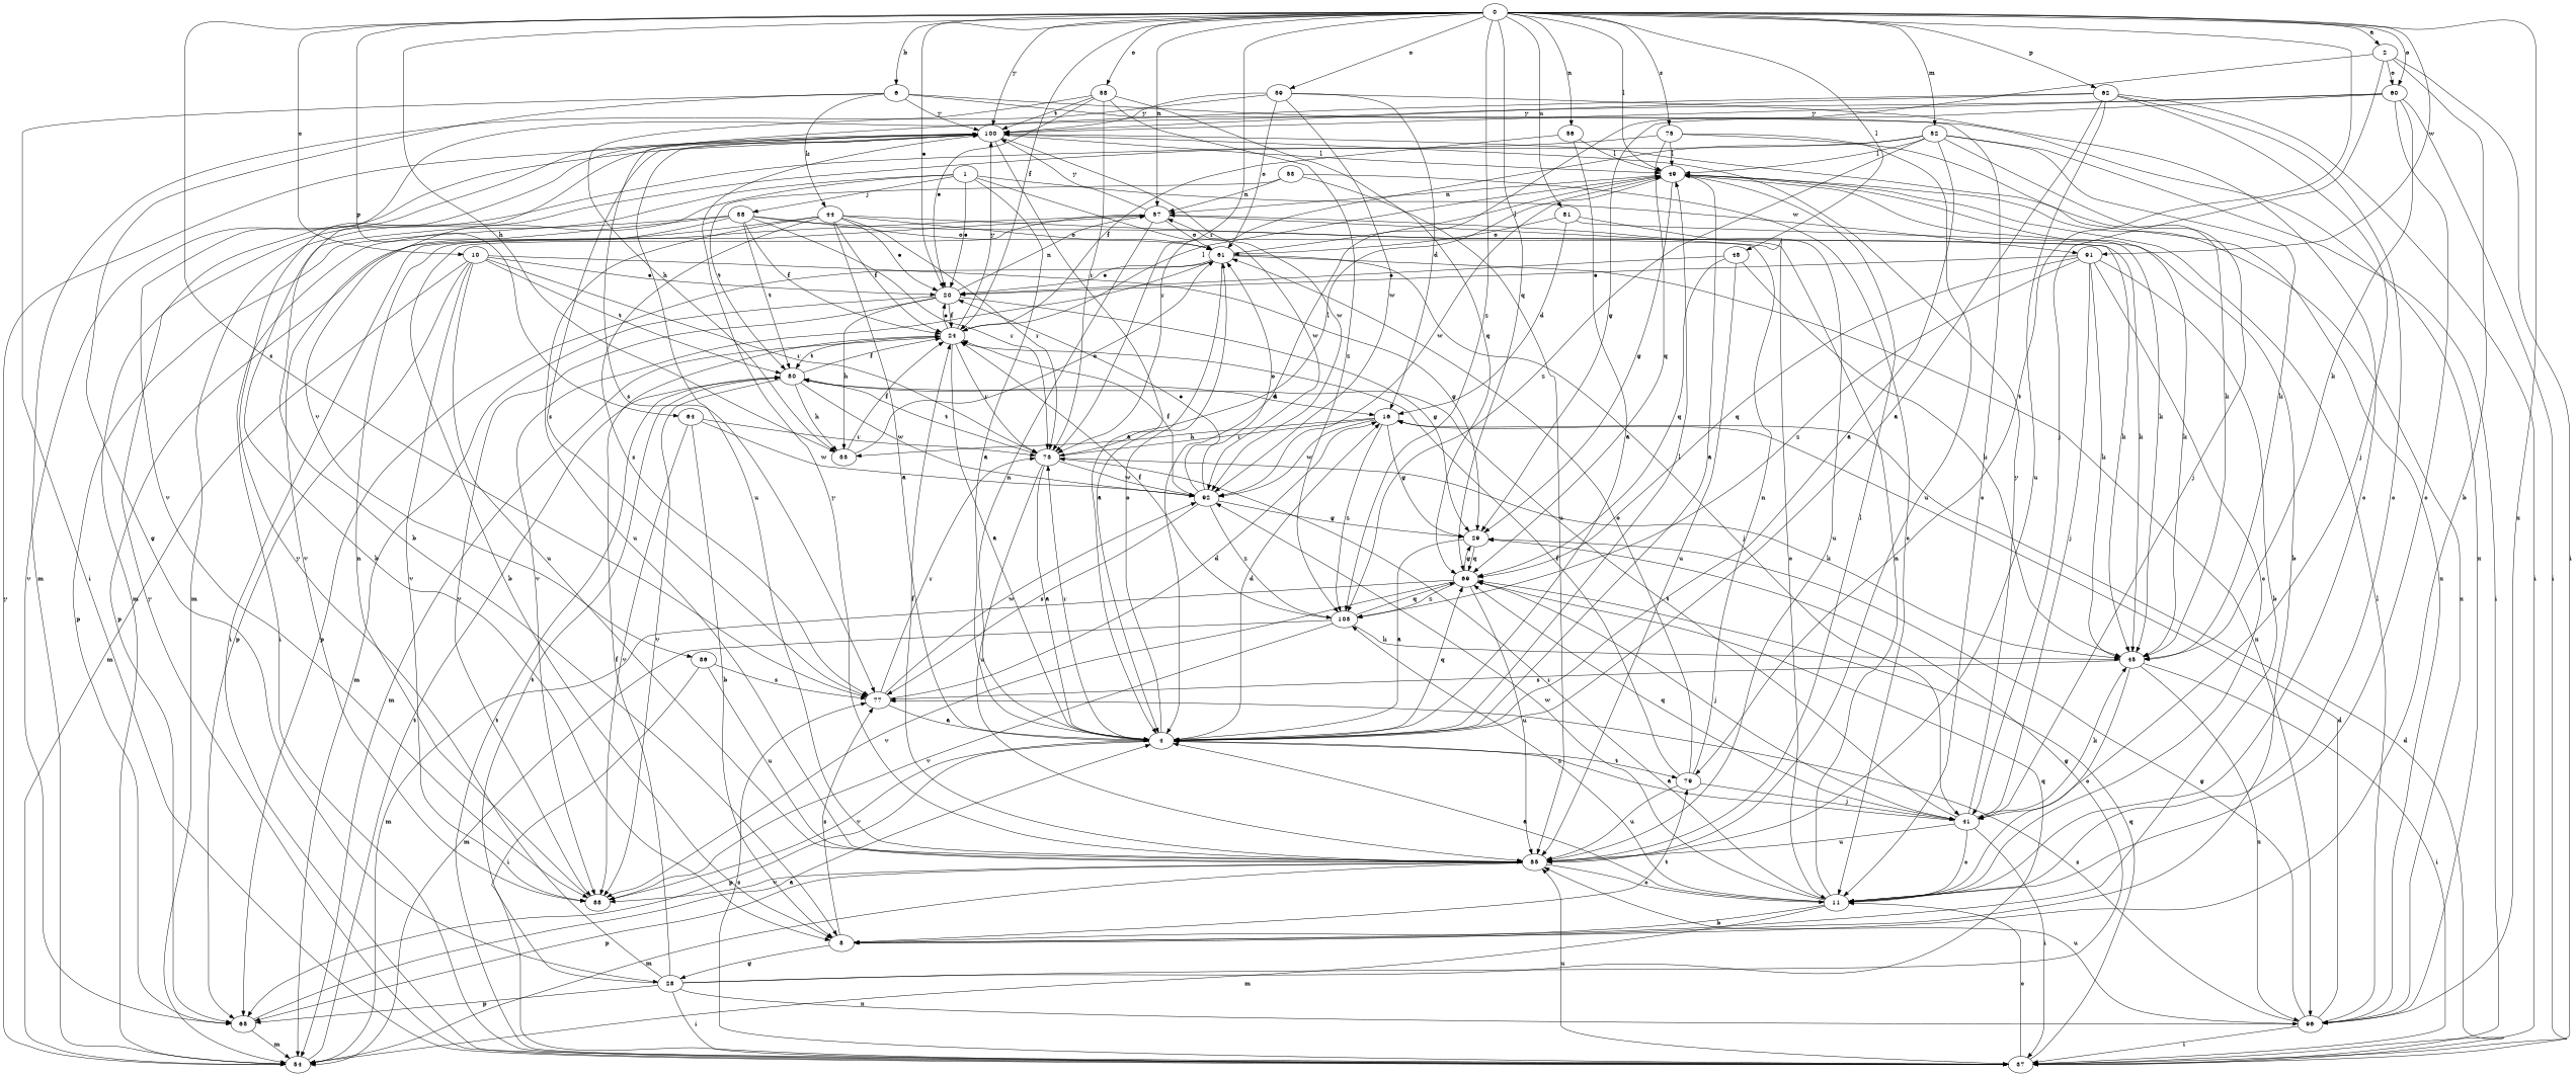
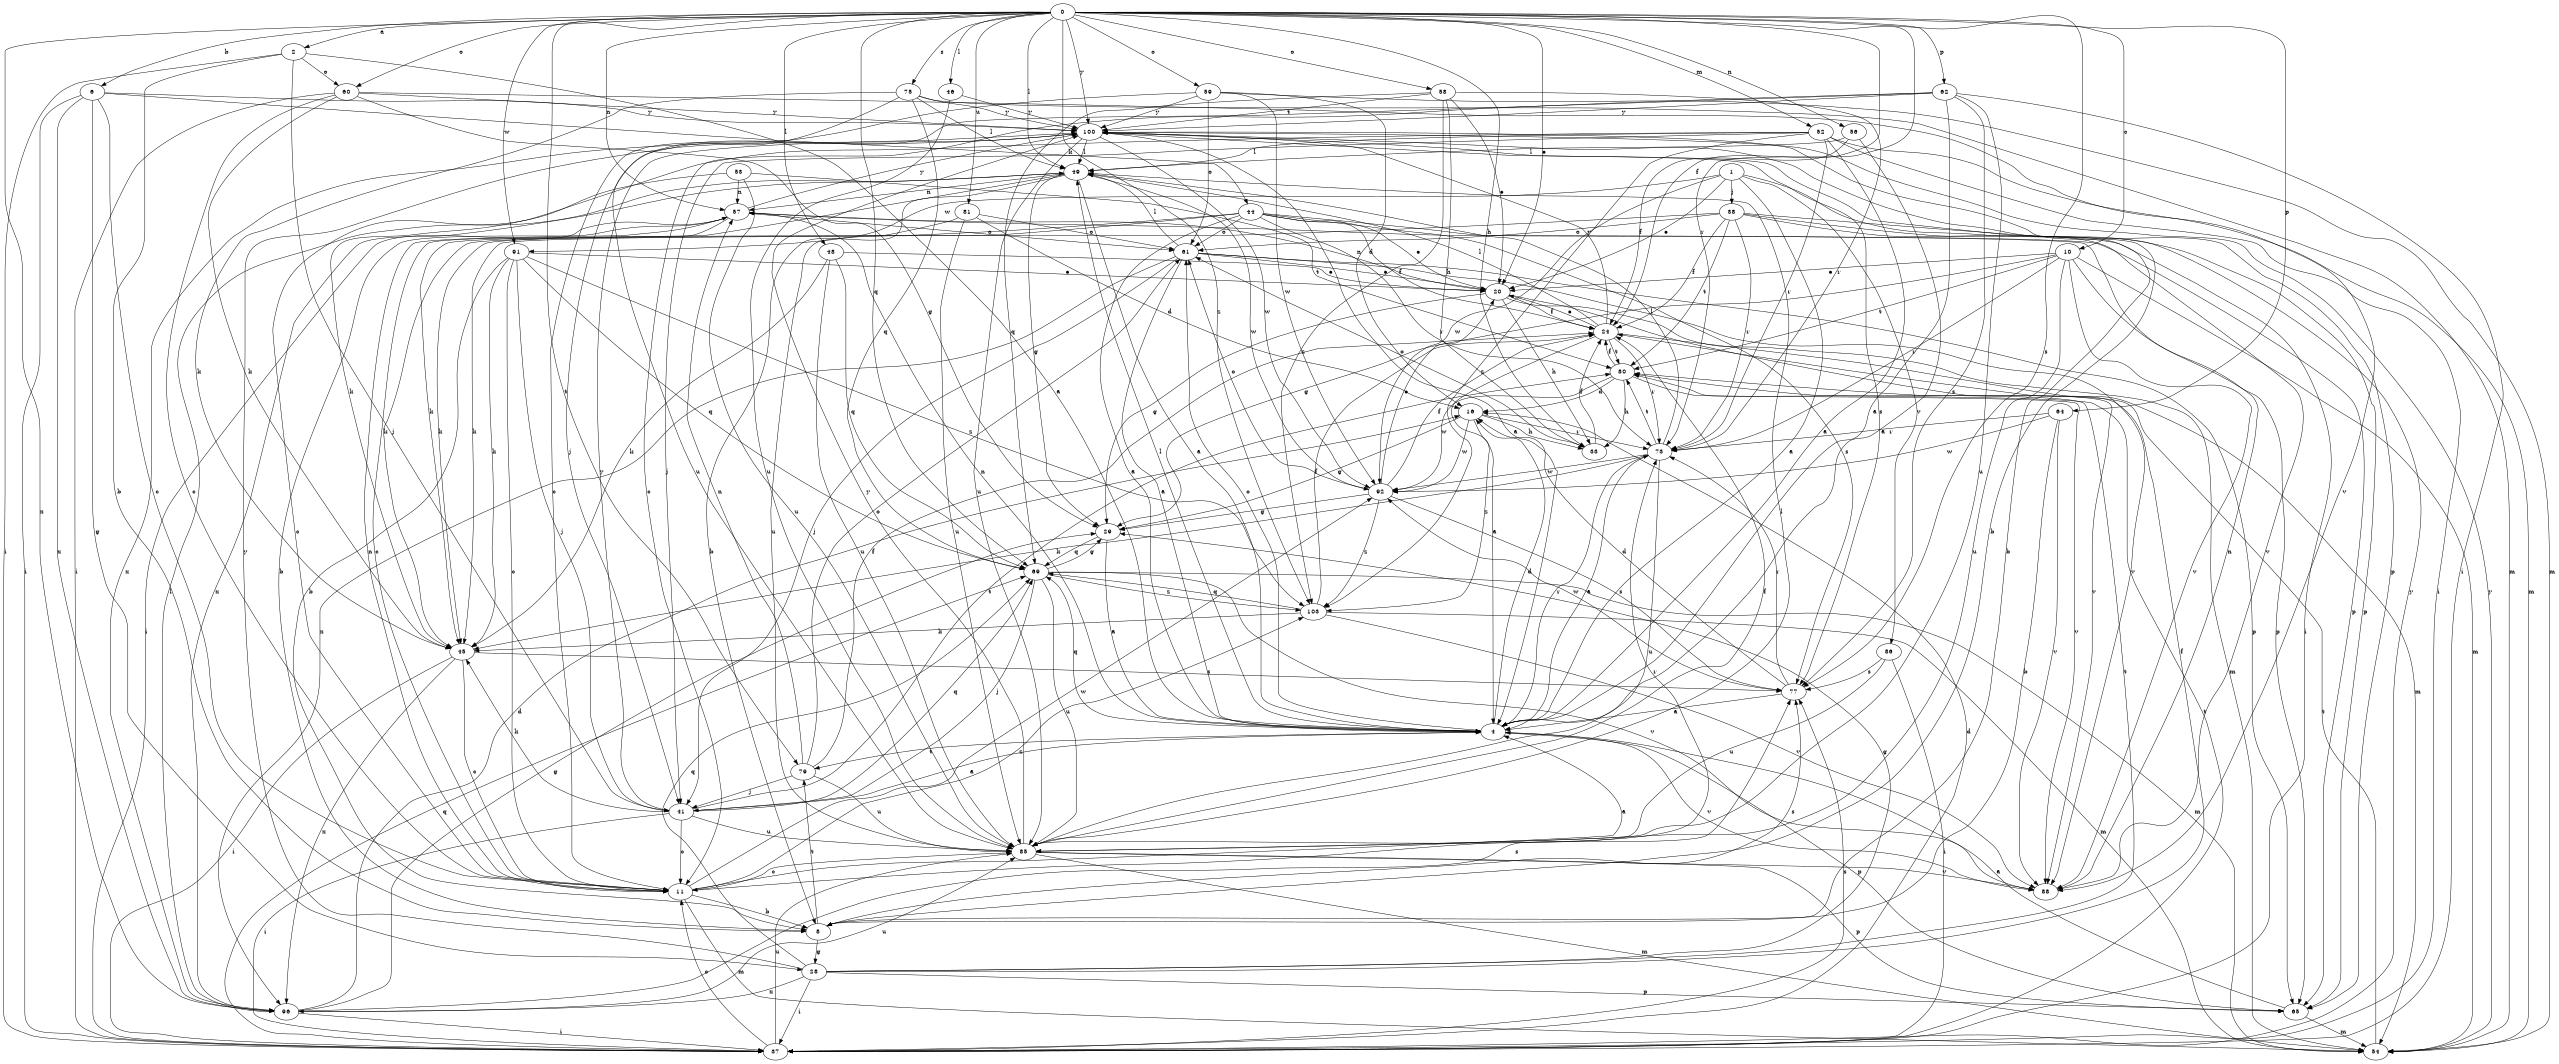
  strict digraph {
    0
    2
    6
    10
    20
    24
    33
+   46
    48
    49
    52
    56
    57
    58
    59
    60
    62
    64
    69
    73
    75
    77
    79
    81
    91
    96
    100
    103
    4
    8
    37
    41
    11
    28
    44
    65
    88
    29
    54
    80
    85
    61
    45
    92
    53
    16
    1
    38
    86
    0 -> 2 [label=a]
    0 -> 6 [label=b]
    0 -> 10 [label=c]
    0 -> 20 [label=e]
    0 -> 24 [label=f]
    0 -> 33 [label=h]
+   0 -> 46 [label=l]
    0 -> 48 [label=l]
    0 -> 49 [label=l]
    0 -> 52 [label=m]
    0 -> 56 [label=n]
    0 -> 57 [label=n]
    0 -> 58 [label=o]
    0 -> 59 [label=o]
    0 -> 60 [label=o]
    0 -> 62 [label=p]
    0 -> 64 [label=p]
    0 -> 69 [label=q]
    0 -> 73 [label=r]
    0 -> 75 [label=s]
    0 -> 77 [label=s]
    0 -> 79 [label=t]
    0 -> 81 [label=u]
    0 -> 91 [label=w]
    0 -> 96 [label=x]
    0 -> 100 [label=y]
    0 -> 103 [label=z]
    2 -> 60 [label=o]
    2 -> 4 [label=a]
    2 -> 8 [label=b]
    2 -> 37 [label=i]
    2 -> 41 [label=j]
    6 -> 96 [label=x]
    6 -> 100 [label=y]
    6 -> 37 [label=i]
    6 -> 11 [label=c]
    6 -> 28 [label=g]
    6 -> 44 [label=k]
    10 -> 20 [label=e]
    10 -> 73 [label=r]
    10 -> 65 [label=p]
    10 -> 88 [label=v]
    10 -> 29 [label=g]
    10 -> 54 [label=m]
    10 -> 80 [label=t]
    10 -> 85 [label=u]
    20 -> 24 [label=f]
    20 -> 33 [label=h]
    20 -> 57 [label=n]
    20 -> 88 [label=v]
    20 -> 29 [label=g]
    20 -> 54 [label=m]
    24 -> 20 [label=e]
    24 -> 49 [label=l]
    24 -> 73 [label=r]
    24 -> 100 [label=y]
    24 -> 4 [label=a]
    24 -> 54 [label=m]
    24 -> 80 [label=t]
    33 -> 24 [label=f]
    33 -> 61 [label=o]
+   46 -> 100 [label=y]
+   46 -> 85 [label=u]
    48 -> 20 [label=e]
    48 -> 69 [label=q]
    48 -> 85 [label=u]
    48 -> 45 [label=k]
    49 -> 57 [label=n]
    49 -> 96 [label=x]
    49 -> 4 [label=a]
    49 -> 8 [label=b]
    49 -> 29 [label=g]
    49 -> 45 [label=k]
    49 -> 92 [label=w]
    52 -> 49 [label=l]
    52 -> 73 [label=r]
    52 -> 103 [label=z]
    52 -> 4 [label=a]
    52 -> 37 [label=i]
    52 -> 41 [label=j]
    52 -> 54 [label=m]
    52 -> 45 [label=k]
    56 -> 24 [label=f]
    56 -> 49 [label=l]
    56 -> 4 [label=a]
    57 -> 100 [label=y]
    57 -> 4 [label=n]
    57 -> 8 [label=b]
    57 -> 37 [label=i]
    57 -> 11 [label=c]
    57 -> 61 [label=o]
    58 -> 20 [label=e]
    58 -> 33 [label=h]
    58 -> 69 [label=q]
    58 -> 73 [label=r]
    58 -> 100 [label=t]
    58 -> 103 [label=z]
    59 -> 100 [label=y]
    59 -> 11 [label=c]
    59 -> 54 [label=m]
    59 -> 61 [label=o]
    59 -> 92 [label=w]
    59 -> 16 [label=d]
    60 -> 100 [label=y]
    60 -> 37 [label=i]
    60 -> 11 [label=c]
    60 -> 88 [label=v]
    60 -> 29 [label=g]
    60 -> 45 [label=k]
    62 -> 77 [label=s]
    62 -> 100 [label=y]
    62 -> 4 [label=a]
    62 -> 37 [label=i]
    62 -> 41 [label=j]
    62 -> 11 [label=c]
    62 -> 85 [label=u]
    64 -> 73 [label=r]
    64 -> 8 [label=b]
    64 -> 88 [label=v]
    64 -> 92 [label=w]
    69 -> 103 [label=z]
    69 -> 41 [label=j]
    69 -> 88 [label=v]
    69 -> 29 [label=g]
    69 -> 54 [label=m]
    69 -> 85 [label=u]
    73 -> 49 [label=l]
    73 -> 4 [label=a]
    73 -> 80 [label=t]
    73 -> 85 [label=u]
    73 -> 45 [label=k]
    73 -> 92 [label=w]
    75 -> 49 [label=l]
    75 -> 69 [label=q]
+   75 -> 100 [label=y]
    75 -> 54 [label=m]
    75 -> 85 [label=u]
    75 -> 45 [label=k]
    77 -> 73 [label=r]
    77 -> 4 [label=a]
    77 -> 92 [label=w]
    77 -> 16 [label=d]
    79 -> 24 [label=f]
    79 -> 57 [label=n]
    79 -> 41 [label=j]
    79 -> 85 [label=u]
    79 -> 61 [label=o]
    81 -> 85 [label=u]
    81 -> 61 [label=o]
    81 -> 45 [label=k]
    81 -> 16 [label=d]
    91 -> 20 [label=e]
    91 -> 69 [label=q]
    91 -> 103 [label=z]
    91 -> 8 [label=b]
    91 -> 41 [label=j]
    91 -> 11 [label=c]
    91 -> 45 [label=k]
    96 -> 49 [label=l]
    96 -> 77 [label=s]
    96 -> 37 [label=i]
    96 -> 29 [label=g]
    96 -> 85 [label=u]
    96 -> 16 [label=d]
    100 -> 49 [label=l]
    100 -> 77 [label=s]
    100 -> 96 [label=x]
    100 -> 4 [label=a]
    100 -> 8 [label=b]
-   100 -> 65 [label=v]
+   100 -> 65 [label=p]
    100 -> 85 [label=u]
    100 -> 92 [label=w]
    103 -> 24 [label=f]
    103 -> 69 [label=q]
    103 -> 88 [label=v]
    103 -> 54 [label=m]
    103 -> 45 [label=k]
    4 -> 49 [label=l]
    4 -> 69 [label=q]
    4 -> 73 [label=r]
    4 -> 79 [label=t]
    4 -> 65 [label=p]
    4 -> 88 [label=v]
    4 -> 61 [label=o]
    4 -> 16 [label=d]
    8 -> 77 [label=s]
    8 -> 79 [label=t]
    8 -> 28 [label=g]
    37 -> 69 [label=q]
    37 -> 77 [label=s]
    37 -> 100 [label=y]
    37 -> 11 [label=c]
    37 -> 80 [label=t]
    37 -> 85 [label=u]
    37 -> 16 [label=d]
    41 -> 69 [label=q]
    41 -> 100 [label=y]
    41 -> 4 [label=a]
    41 -> 37 [label=i]
    41 -> 11 [label=c]
    41 -> 80 [label=t]
    41 -> 85 [label=u]
    41 -> 45 [label=k]
    11 -> 57 [label=n]
    11 -> 73 [label=r]
    11 -> 103 [label=z]
    11 -> 4 [label=a]
    11 -> 8 [label=b]
    11 -> 54 [label=m]
    11 -> 92 [label=w]
    28 -> 24 [label=f]
    28 -> 69 [label=q]
    28 -> 96 [label=x]
    28 -> 100 [label=y]
    28 -> 37 [label=i]
    28 -> 65 [label=p]
    28 -> 29 [label=g]
    28 -> 80 [label=t]
    44 -> 20 [label=e]
    44 -> 24 [label=f]
    44 -> 73 [label=r]
    44 -> 77 [label=s]
    44 -> 4 [label=a]
    44 -> 65 [label=p]
    44 -> 85 [label=u]
    44 -> 61 [label=o]
    44 -> 45 [label=k]
    65 -> 4 [label=a]
    65 -> 54 [label=m]
    88 -> 57 [label=n]
    29 -> 69 [label=q]
    29 -> 4 [label=a]
    54 -> 100 [label=y]
    54 -> 80 [label=t]
    80 -> 24 [label=f]
    80 -> 33 [label=h]
    80 -> 88 [label=v]
    80 -> 92 [label=w]
    80 -> 16 [label=d]
    85 -> 24 [label=f]
    85 -> 49 [label=l]
    85 -> 100 [label=y]
    85 -> 11 [label=c]
    85 -> 65 [label=p]
    85 -> 88 [label=v]
    85 -> 54 [label=m]
    61 -> 20 [label=e]
    61 -> 49 [label=l]
    61 -> 96 [label=x]
    61 -> 4 [label=a]
    61 -> 41 [label=j]
    61 -> 65 [label=p]
    61 -> 88 [label=v]
    45 -> 77 [label=s]
    45 -> 96 [label=x]
    45 -> 37 [label=i]
    45 -> 11 [label=c]
    92 -> 20 [label=e]
    92 -> 24 [label=f]
    92 -> 77 [label=s]
    92 -> 103 [label=z]
    92 -> 29 [label=g]
    92 -> 61 [label=o]
    53 -> 57 [label=n]
    53 -> 11 [label=c]
    53 -> 80 [label=t]
    53 -> 85 [label=u]
    16 -> 33 [label=h]
    16 -> 73 [label=r]
    16 -> 103 [label=z]
    16 -> 29 [label=g]
    16 -> 92 [label=w]
    1 -> 20 [label=e]
    1 -> 91 [label=w]
    1 -> 4 [label=a]
    1 -> 8 [label=b]
    1 -> 92 [label=w]
    1 -> 38 [label=j]
    1 -> 86 [label=v]
    38 -> 24 [label=f]
    38 -> 73 [label=r]
    38 -> 37 [label=i]
    38 -> 65 [label=p]
    38 -> 88 [label=v]
    38 -> 80 [label=t]
    38 -> 61 [label=o]
    38 -> 45 [label=k]
    86 -> 77 [label=s]
    86 -> 37 [label=i]
    86 -> 85 [label=u]
  }
